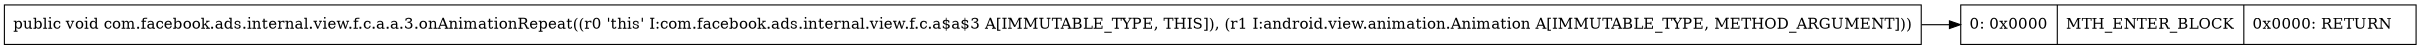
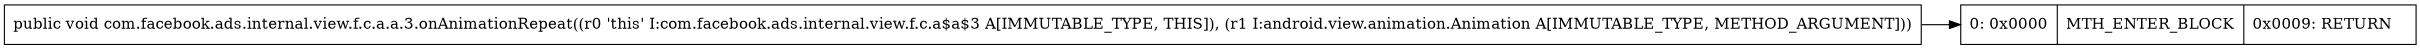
  digraph {
    rankdir=LR
    node [shape=record]
-   n1 [label="{0\:\ 0x0000|MTH_ENTER_BLOCK\l|0x0000: RETURN   \l}"]
+   n1 [label="{0\:\ 0x0000|MTH_ENTER_BLOCK\l|0x0009: RETURN   \l}"]
    n2 [label="{public void com.facebook.ads.internal.view.f.c.a.a.3.onAnimationRepeat((r0 'this' I:com.facebook.ads.internal.view.f.c.a$a$3 A[IMMUTABLE_TYPE, THIS]), (r1 I:android.view.animation.Animation A[IMMUTABLE_TYPE, METHOD_ARGUMENT])) }"]
    n2 -> n1
  }
